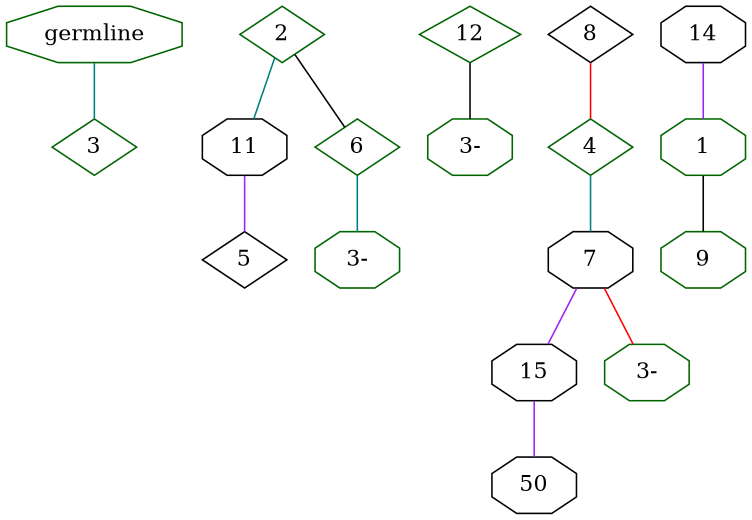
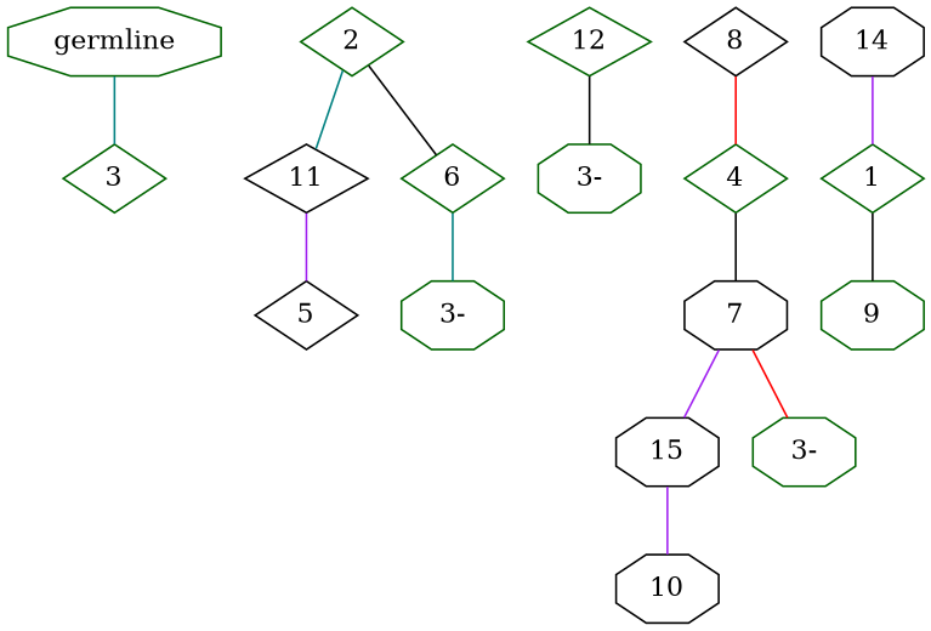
  graph {
    node [color=darkgreen shape=octagon]
    edge [color=black]
    n1 [label=germline]
    n2 [label=3 shape=diamond]
    n3 [label=2 shape=diamond]
-   n4 [color=black label=11]
+   n4 [color=black label=11 shape=diamond]
    n5 [label=6 shape=diamond]
    n6 [label=12 shape=diamond]
    n7 [label="3-"]
    n8 [color=black label=8 shape=diamond]
    n9 [label=4 shape=diamond]
    n10 [color=black label=7]
    n11 [color=black label=15]
    n12 [label="3-"]
-   n13 [color=black label=50]
+   n13 [color=black label=10]
    n14 [color=black label=5 shape=diamond]
    n15 [label="3-"]
    n16 [color=black label=14]
-   n17 [label=1]
+   n17 [label=1 shape=diamond]
    n18 [label=9]
    n1 -- n2 [color=teal]
    n3 -- n4 [color=teal]
    n3 -- n5
    n4 -- n14 [color=purple]
    n5 -- n15 [color=teal]
    n6 -- n7
    n8 -- n9 [color=red]
-   n9 -- n10 [color=teal]
+   n9 -- n10
    n10 -- n11 [color=purple]
    n10 -- n12 [color=red]
    n11 -- n13 [color=purple]
    n16 -- n17 [color=purple]
    n17 -- n18
  }
